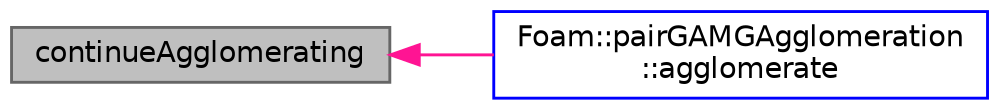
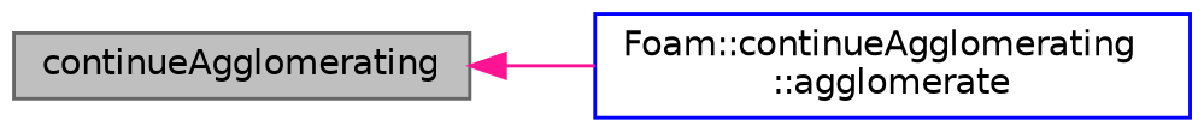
  digraph {
    rankdir=LR
    node [fontname=Helvetica fontsize=10 shape=box]
    n1 [color=gray40 fillcolor=grey75 fontcolor=black height=0.2 label=continueAgglomerating style=filled width=0.4]
-   n2 [color=blue height=0.2 label="Foam::pairGAMGAgglomeration\l::agglomerate" width=0.4]
+   n2 [color=blue height=0.2 label="Foam::continueAgglomerating\l::agglomerate" width=0.4]
    n1 -> n2 [color=deeppink dir=back fontname=Helvetica fontsize=10 labelfontname=Helvetica labelfontsize=10 style=solid]
  }
